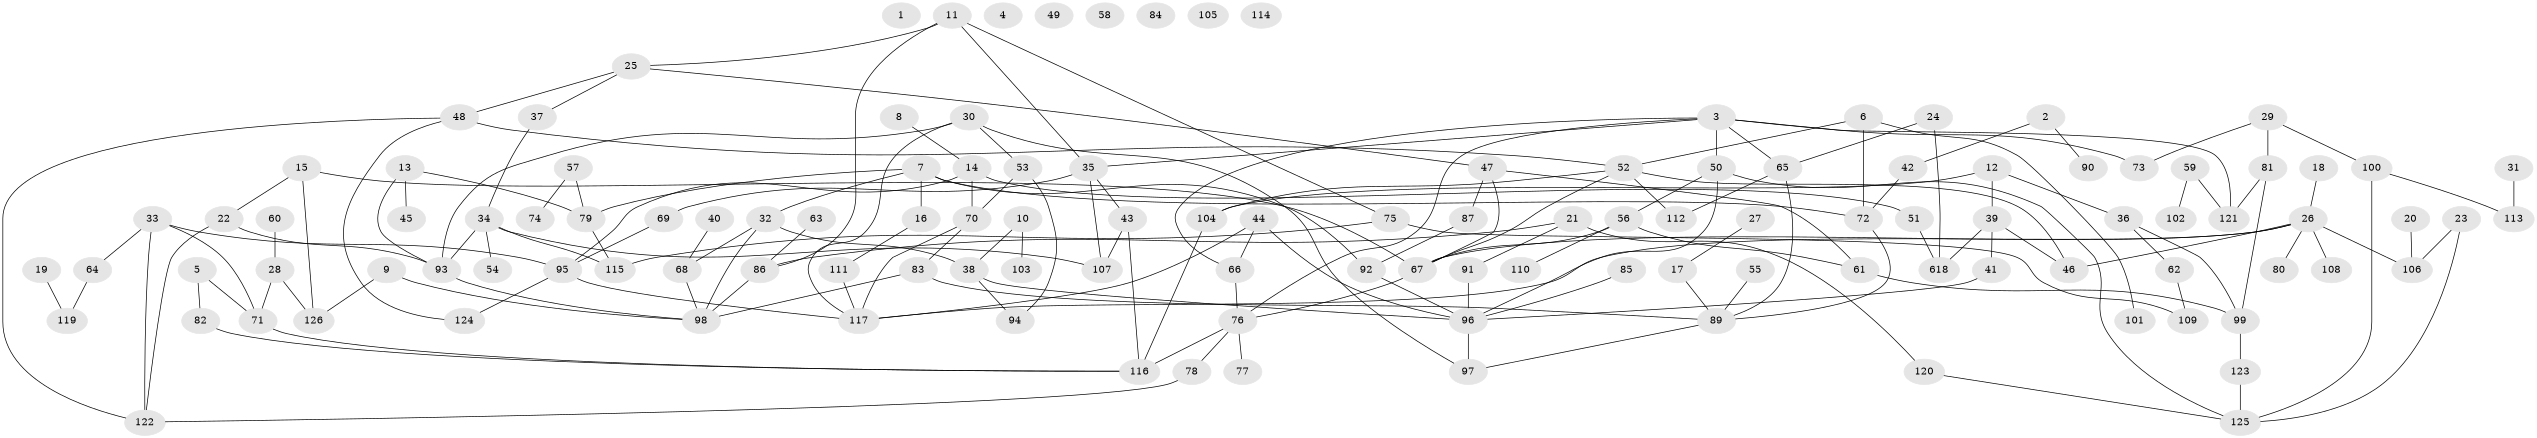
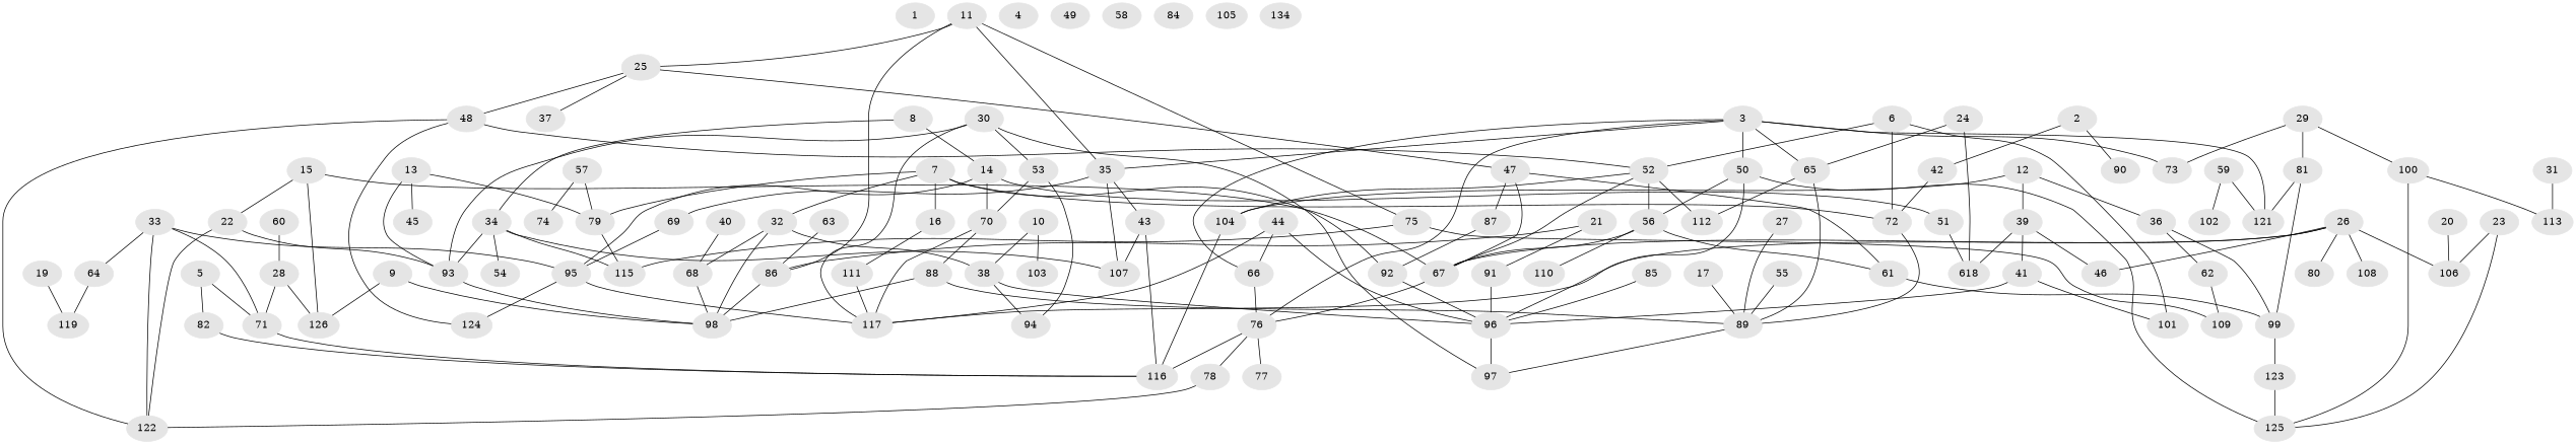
  graph {
    node [color=gray90 style=filled]
    1
    2
    42
    90
    72
    3
    35
    50
    65
    66
    73
    76
    121
    107
    43
    69
    125
    96
    56
    89
    112
    78
    116
    77
    4
    5
    71
    82
    6
    52
    101
    104
    67
    7
    16
    32
    79
    92
    111
    98
    38
    68
    115
    8
    14
    34
    51
    70
    95
    93
    54
    9
    126
    10
    103
    94
    11
    25
    75
    86
    37
    47
    48
    109
    12
    36
    39
    62
    99
    n70 [label=618]
    46
    41
    122
    13
    45
    117
-   83
+   83 [label=88]
    124
    15
    22
    17
    97
-   18
    26
    106
    80
    108
    19
    119
    20
    21
    91
-   120
    23
    24
    61
    87
    27
    28
    29
    81
    100
    113
    30
    53
    31
    33
    64
    123
    40
    44
    49
    110
    55
    57
    74
    58
    59
    102
    60
    63
    84
    85
    105
-   114
+   114 [label=134]
    2 -- 42
    2 -- 90
    42 -- 72
    72 -- 89
    3 -- 35
    3 -- 50
    3 -- 65
    3 -- 66
    3 -- 73
    3 -- 76
    3 -- 121
    35 -- 107
    35 -- 43
    35 -- 69
    50 -- 125
    50 -- 96
    50 -- 56
    65 -- 89
    65 -- 112
    66 -- 76
    76 -- 78
    76 -- 116
    76 -- 77
    43 -- 107
    43 -- 116
    69 -- 95
    96 -- 97
    56 -- 67
    56 -- 61
    56 -- 110
    89 -- 97
    78 -- 122
    5 -- 71
    5 -- 82
    71 -- 116
    82 -- 116
    6 -- 72
    6 -- 52
    6 -- 101
-   52 -- 46
+   52 -- 56
    52 -- 112
    52 -- 104
    52 -- 67
    104 -- 116
    67 -- 76
    7 -- 72
    7 -- 16
    7 -- 32
    7 -- 79
    7 -- 92
    16 -- 111
    32 -- 98
    32 -- 38
    32 -- 68
    79 -- 115
    92 -- 96
    111 -- 117
    38 -- 96
    38 -- 94
    68 -- 98
    8 -- 14
-   37 -- 34
+   8 -- 34
    14 -- 51
    14 -- 70
    14 -- 95
    34 -- 107
    34 -- 115
    34 -- 93
    34 -- 54
    51 -- n70
    70 -- 117
    70 -- 83
    95 -- 117
    95 -- 124
    93 -- 98
    9 -- 98
    9 -- 126
    10 -- 38
    10 -- 103
    11 -- 35
    11 -- 25
    11 -- 75
    11 -- 86
    25 -- 37
    25 -- 47
    25 -- 48
    75 -- 115
    75 -- 109
    86 -- 98
    47 -- 67
    47 -- 61
    47 -- 87
    48 -- 52
    48 -- 122
    48 -- 124
    12 -- 104
    12 -- 36
    12 -- 39
    36 -- 62
    36 -- 99
    39 -- n70
    39 -- 46
    39 -- 41
    62 -- 109
    99 -- 123
    41 -- 96
+   41 -- 101
    13 -- 79
    13 -- 93
    13 -- 45
    83 -- 89
    83 -- 98
    15 -- 67
    15 -- 126
    15 -- 22
    22 -- 93
    22 -- 122
    17 -- 89
-   18 -- 26
    26 -- 67
    26 -- 46
    26 -- 117
    26 -- 106
    26 -- 80
    26 -- 108
    19 -- 119
    20 -- 106
    21 -- 86
    21 -- 91
-   21 -- 120
    91 -- 96
-   120 -- 125
    23 -- 125
    23 -- 106
    24 -- 65
    24 -- n70
    61 -- 99
    87 -- 92
-   27 -- 17
+   27 -- 89
    28 -- 71
    28 -- 126
    29 -- 73
    29 -- 81
    29 -- 100
    81 -- 121
    81 -- 99
    100 -- 125
    100 -- 113
    30 -- 93
    30 -- 117
    30 -- 97
    30 -- 53
    53 -- 70
    53 -- 94
    31 -- 113
    33 -- 71
    33 -- 95
    33 -- 122
    33 -- 64
    64 -- 119
    123 -- 125
    40 -- 68
    44 -- 66
    44 -- 96
    44 -- 117
    55 -- 89
    57 -- 79
    57 -- 74
    59 -- 121
    59 -- 102
    60 -- 28
    63 -- 86
    85 -- 96
  }
